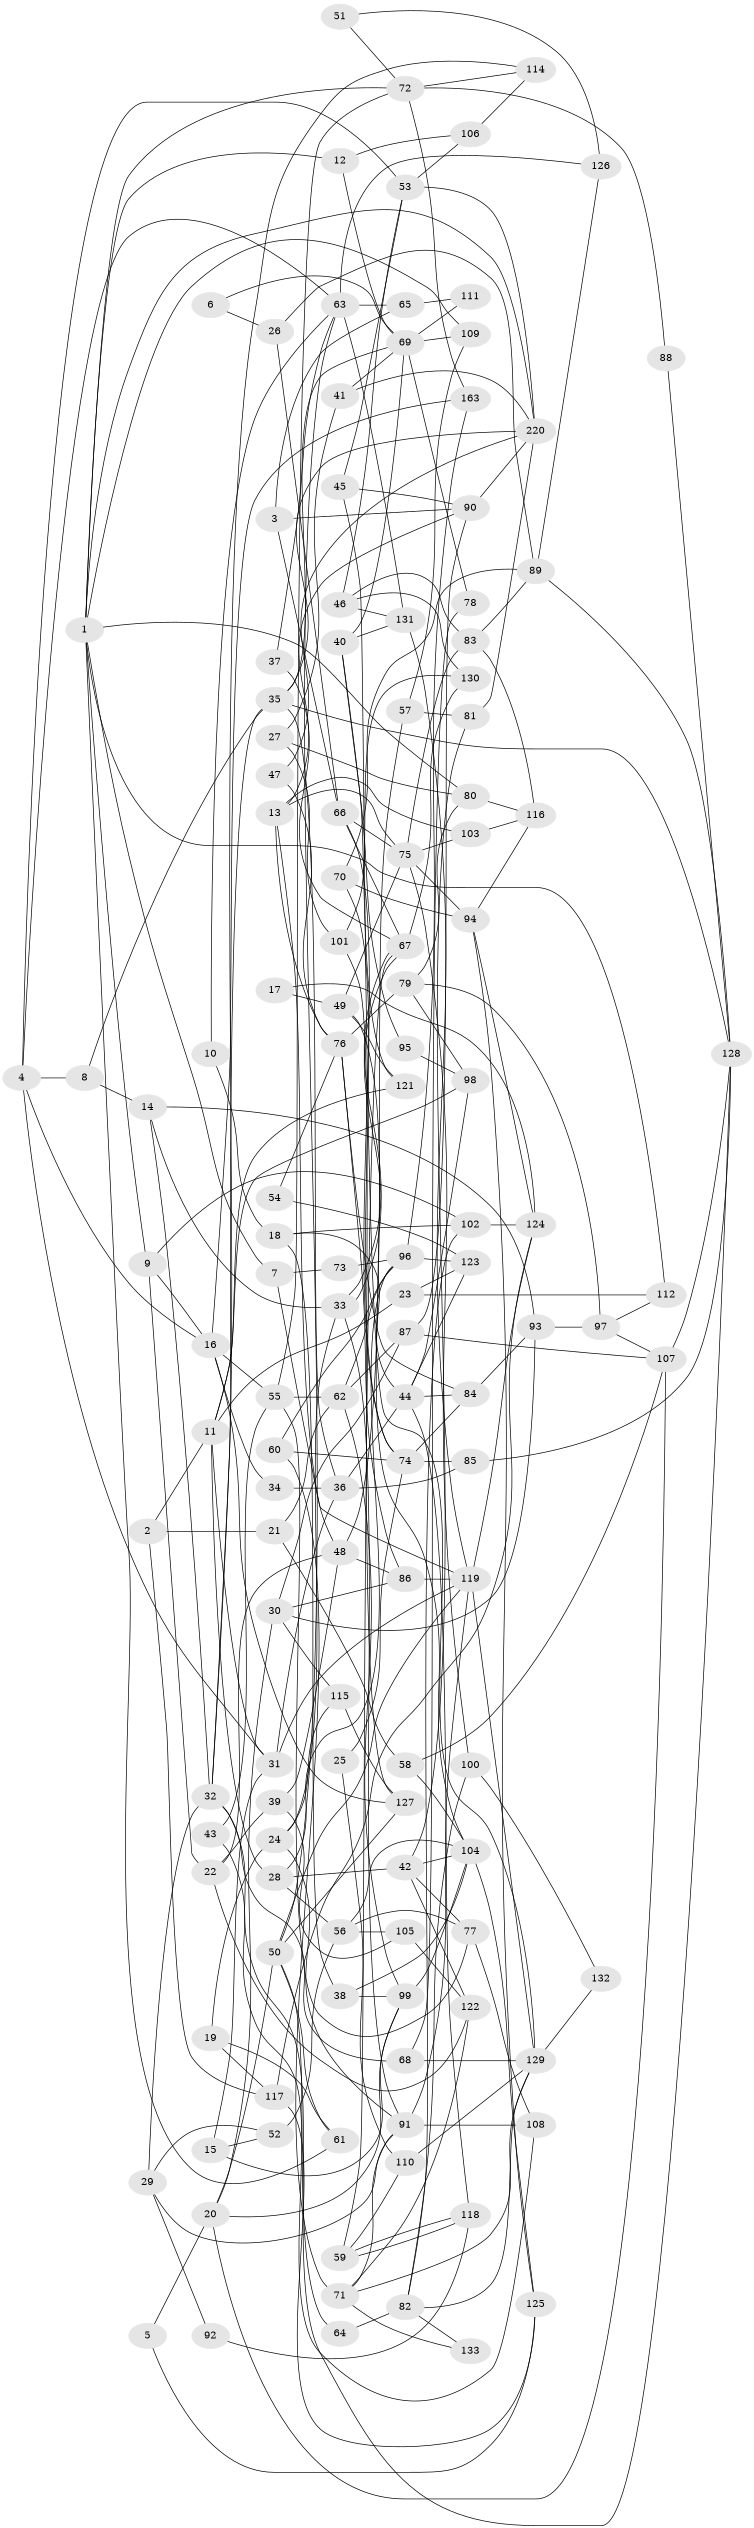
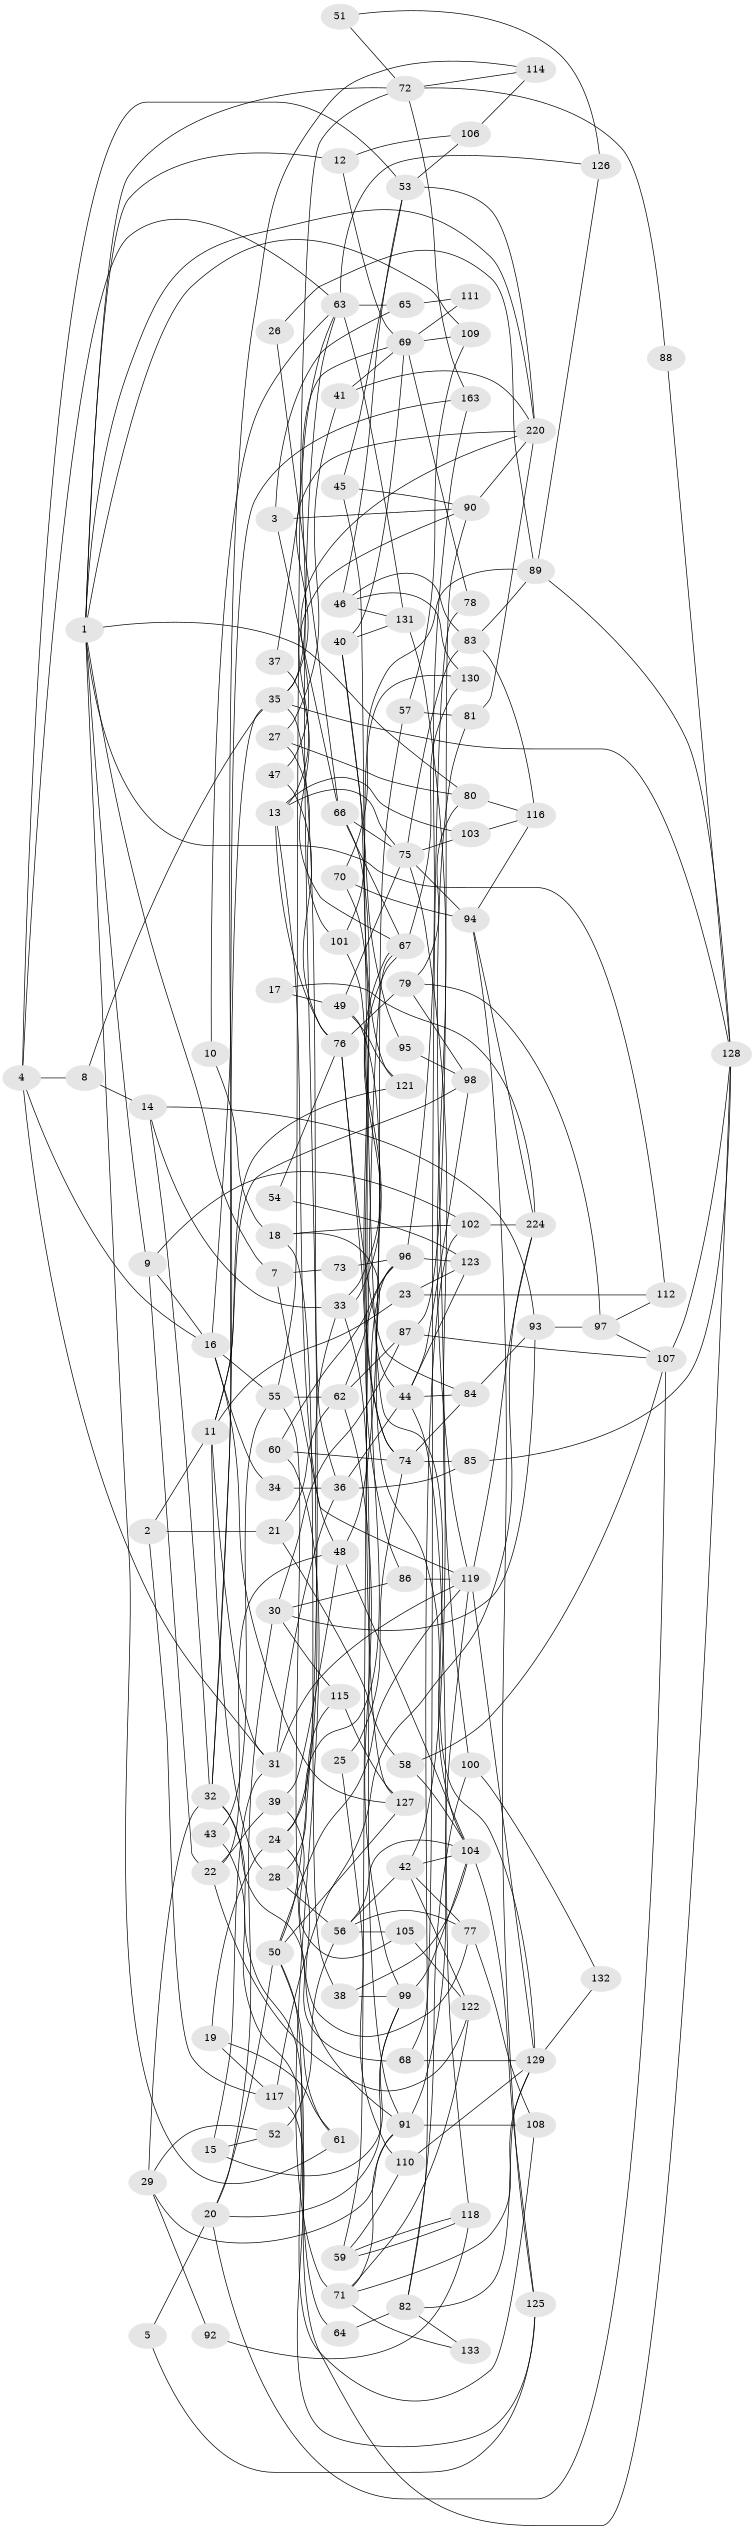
  graph {
    rankdir=LR
    node [color=gray90 style=filled]
    1
    7
    9
    12
    61
    72
    80
    109
    112
    n10 [label=220]
    73
    119
    16
    22
    102
    69
    106
    n18 [label=163]
    114
    88
    116
    2
    11
    21
    117
    31
    23
    28
    98
    121
    58
    62
    125
-   124
+   124 [label=224]
    3
    65
    66
    90
    111
    75
    74
    67
    4
    8
    53
    63
    14
    35
    34
    55
    127
    36
    131
    126
    5
    20
    99
    30
    50
    107
-   6
    26
    89
    78
    96
    129
    32
    33
    93
    128
    48
    39
    122
    10
    18
    38
    44
    123
    42
    56
    13
    76
    103
    104
    57
    83
    94
    100
    86
    84
    79
    68
    91
    97
    15
    52
    77
    17
    49
    118
    19
    24
    115
    87
    64
    105
    108
    25
    110
    85
    27
    41
    101
    82
    130
    81
    29
    92
    37
    40
    95
    43
    45
    132
    46
    47
    51
    54
    59
    60
    71
    133
    70
    1 -- 7
    1 -- 9
    1 -- 12
    1 -- 61
    1 -- 72
    1 -- 80
    1 -- 109
    1 -- 112
    1 -- n10
    7 -- 73
    7 -- 119
    9 -- 16
    9 -- 22
    9 -- 102
    12 -- 69
    12 -- 106
    72 -- n18
    72 -- 114
    72 -- 88
    80 -- 116
    73 -- 96
    119 -- 124
    119 -- 129
    16 -- n18
    16 -- 34
    16 -- 55
    16 -- 127
    22 -- 48
    22 -- 39
    22 -- 122
    102 -- 124
    69 -- 109
    69 -- 111
    69 -- 78
    106 -- 114
    88 -- 128
    2 -- 11
    2 -- 21
    2 -- 117
    11 -- 31
    11 -- 23
    11 -- 28
    11 -- 98
    11 -- 121
    21 -- 58
    21 -- 62
    117 -- 125
    117 -- 124
    31 -- 119
    31 -- 36
    23 -- 112
    23 -- 123
    28 -- 96
-   28 -- 42
+   56 -- 42
    28 -- 56
    58 -- 107
    58 -- 104
    62 -- 99
    62 -- 96
    62 -- 87
    3 -- 65
    3 -- 66
    3 -- 90
    65 -- 111
    66 -- 75
    66 -- 74
    66 -- 67
    90 -- n10
    75 -- 103
    75 -- 83
    75 -- 94
    75 -- 100
    74 -- 84
    74 -- 85
    67 -- 130
    4 -- 16
    4 -- 31
    4 -- 8
    4 -- 53
    4 -- 63
    8 -- 14
    8 -- 35
    53 -- n10
    53 -- 106
    63 -- 65
    63 -- 131
    63 -- 126
    14 -- 32
    14 -- 33
    14 -- 93
    35 -- n10
    35 -- 69
    35 -- 36
    35 -- 128
    34 -- 36
    55 -- 72
    55 -- 62
    55 -- 77
    36 -- 44
    36 -- 85
    131 -- 119
    5 -- 125
    5 -- 20
    20 -- 99
    20 -- 30
    20 -- 50
    20 -- 107
    99 -- 104
    30 -- 93
    30 -- 86
    30 -- 115
    30 -- 87
    50 -- 61
    50 -- 119
    50 -- 63
    50 -- 127
    50 -- 64
    107 -- 128
-   6 -- 69
-   6 -- 26
    26 -- 66
    26 -- 89
    89 -- 126
    89 -- 128
    96 -- n18
    96 -- 123
    129 -- 132
    32 -- 114
    32 -- 35
    32 -- 128
    32 -- 68
    33 -- 67
    33 -- 67
    33 -- 91
    93 -- 97
-   48 -- 86
+   48 -- 104
    48 -- 57
    39 -- 48
    39 -- 105
    10 -- 63
    10 -- 18
    18 -- 102
    18 -- 38
    18 -- 44
    38 -- 99
    38 -- 104
    44 -- 98
    44 -- 123
    44 -- 84
    44 -- 118
    42 -- 122
    42 -- 104
    42 -- 77
    42 -- 81
    56 -- 104
    56 -- 77
    56 -- 105
    13 -- 90
    13 -- 75
    13 -- 48
    13 -- 76
    13 -- 103
    76 -- 86
    76 -- 84
    76 -- 79
    103 -- 116
    104 -- 125
    57 -- 109
    57 -- 81
    83 -- 116
    83 -- 89
    94 -- 116
    94 -- 125
    94 -- 124
    100 -- 132
    86 -- 119
    84 -- 93
    79 -- 80
    79 -- 98
    79 -- 97
    68 -- 78
    68 -- 129
    91 -- 119
    91 -- 108
    97 -- 112
    97 -- 107
    15 -- 31
    15 -- 99
    15 -- 52
    52 -- 56
    77 -- 108
    17 -- 124
    17 -- 49
    49 -- 121
    49 -- 75
    49 -- 104
    19 -- 61
    19 -- 117
    19 -- 24
    24 -- 33
    24 -- 91
    24 -- 115
    115 -- 127
    87 -- 90
    87 -- 107
    64 -- 82
    105 -- 122
    25 -- 74
    25 -- 110
    110 -- 129
    85 -- 128
    27 -- 80
    27 -- 41
    27 -- 101
    41 -- n10
    41 -- 69
    101 -- 127
    101 -- 130
    82 -- 102
    82 -- 129
    82 -- 100
    82 -- 133
    81 -- n10
    29 -- 32
    29 -- 91
    29 -- 52
    29 -- 92
    92 -- 118
    37 -- 67
    37 -- 63
    40 -- 69
    40 -- 121
    40 -- 131
    40 -- 95
    95 -- 98
    43 -- 55
    43 -- 108
    45 -- 90
    45 -- 53
    45 -- 129
    46 -- 53
    46 -- 131
    46 -- 83
    46 -- 130
    47 -- n10
    47 -- 76
    51 -- 72
    51 -- 126
    54 -- 123
    54 -- 76
    59 -- 67
    59 -- 118
    59 -- 118
    59 -- 110
    60 -- 74
    60 -- 96
    60 -- 71
    71 -- 129
    71 -- 122
    71 -- 91
    71 -- 133
    70 -- 74
    70 -- 89
    70 -- 94
  }
